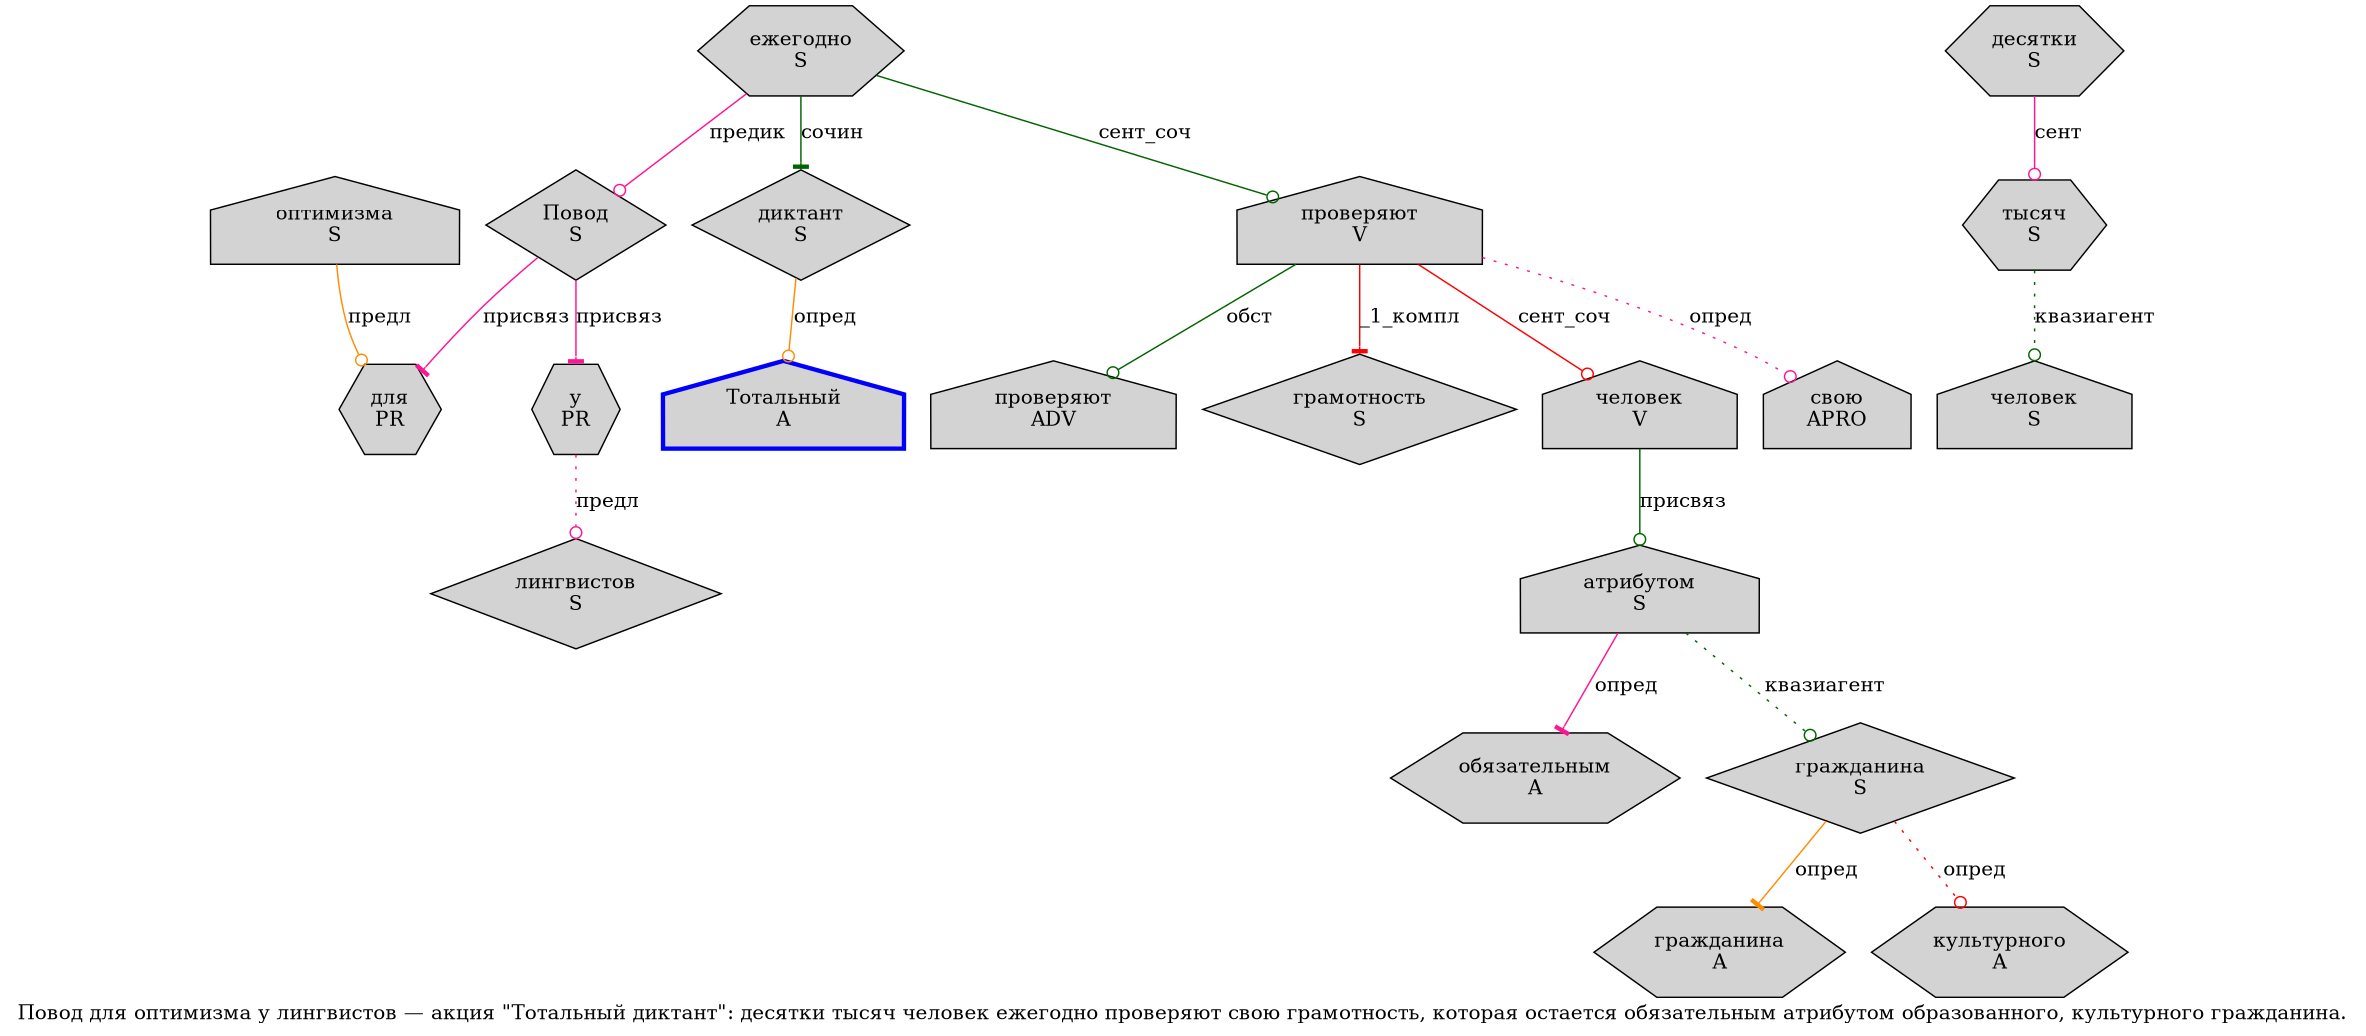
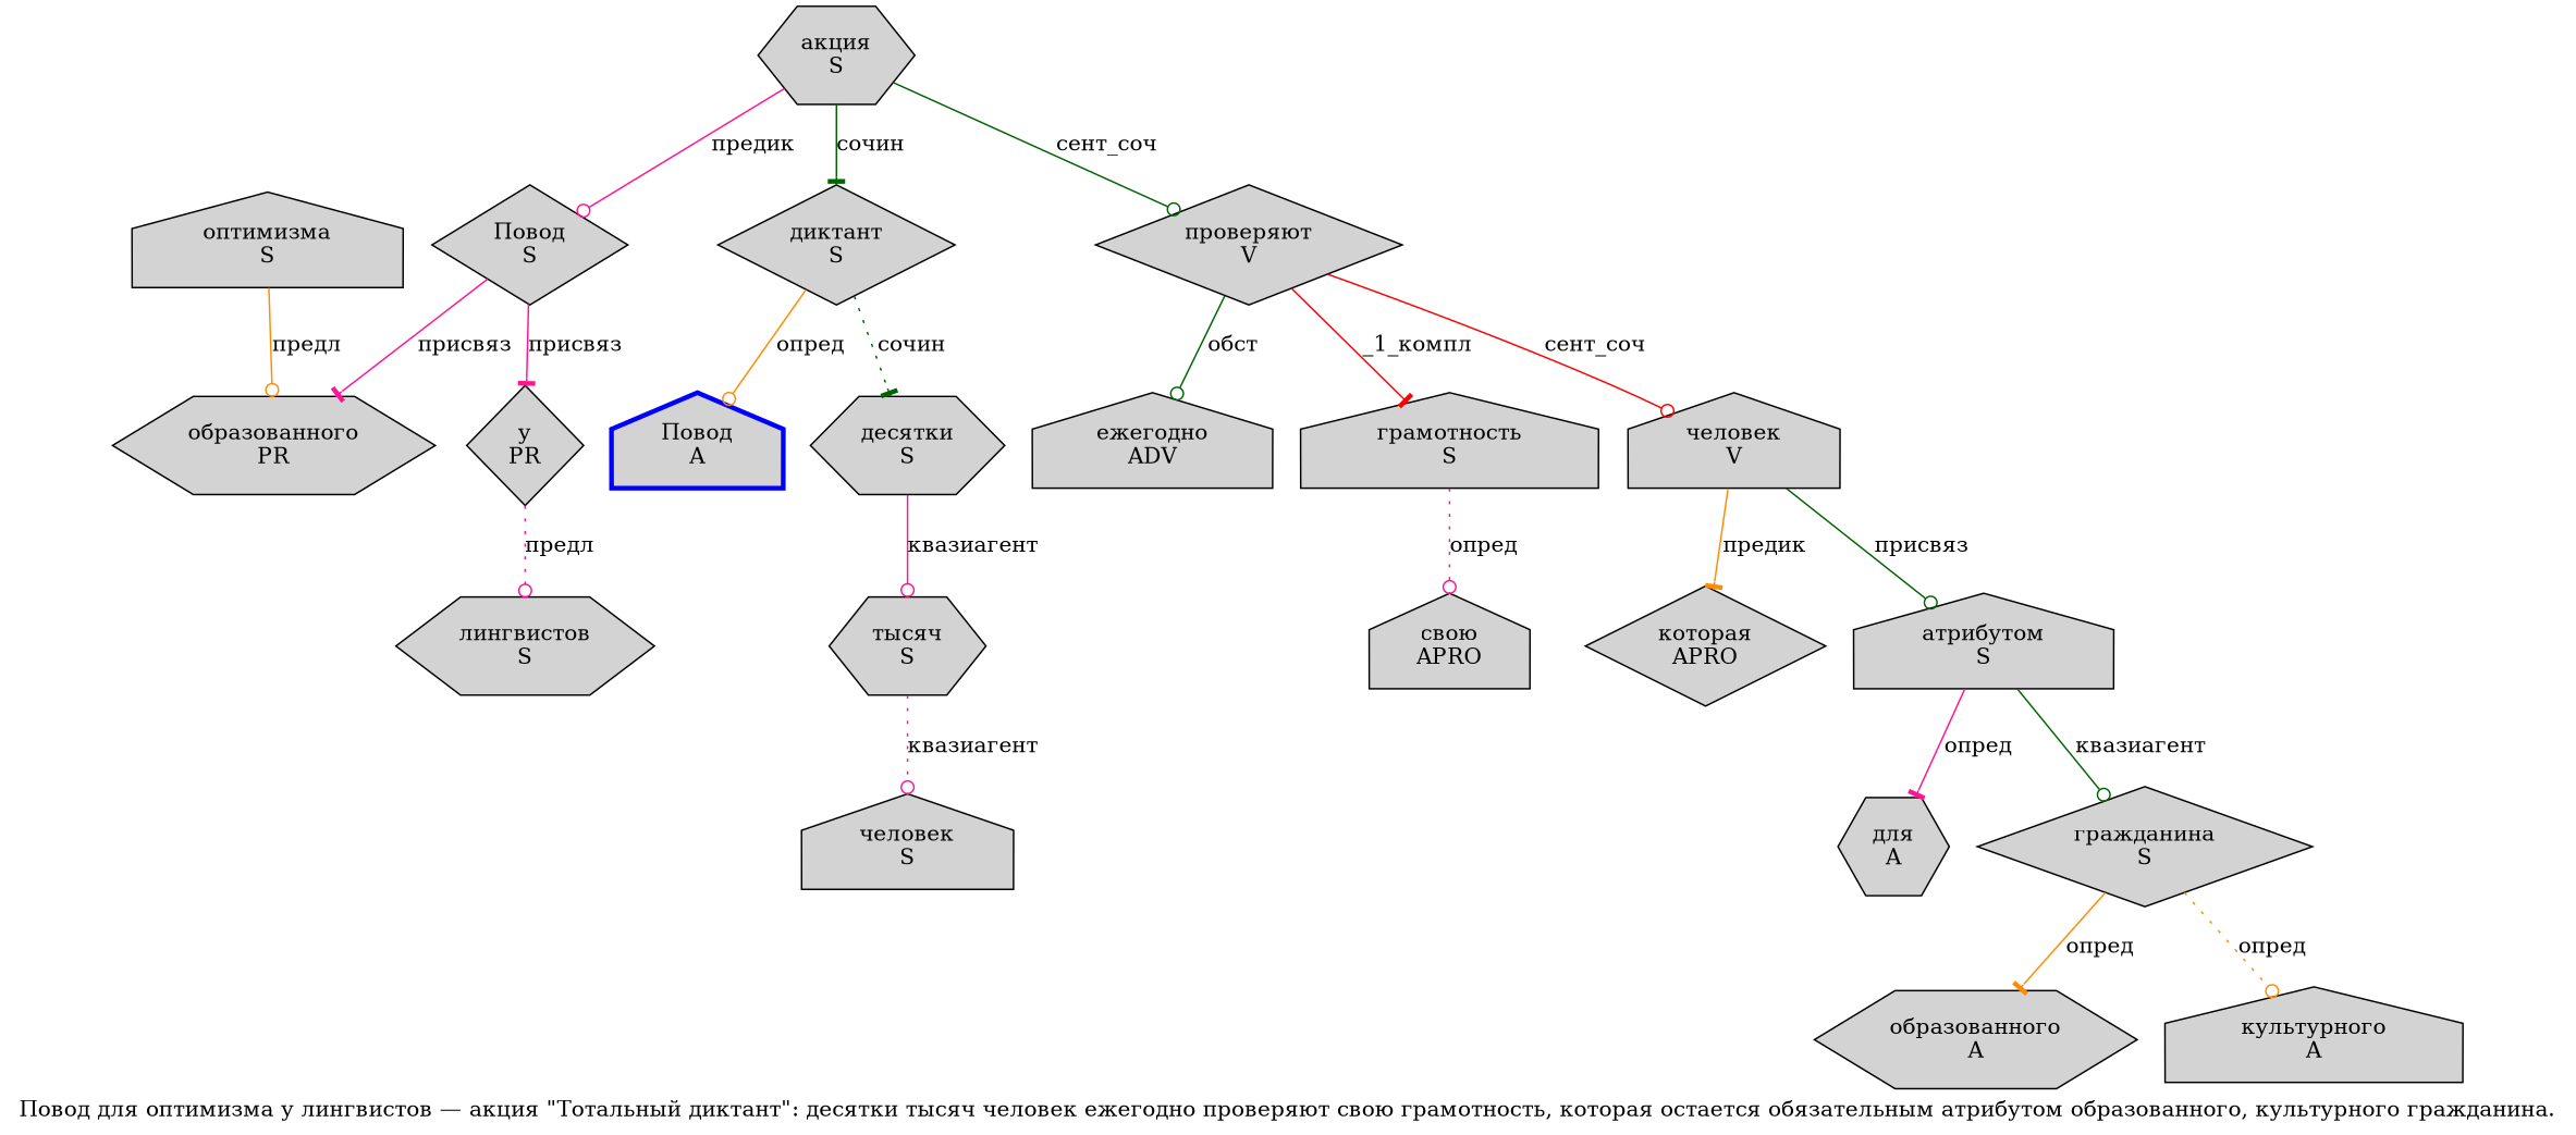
  digraph {
    label="Повод для оптимизма у лингвистов — акция \"Тотальный диктант\": десятки тысяч человек ежегодно проверяют свою грамотность, которая остается обязательным атрибутом образованного, культурного гражданина."
    node [fillcolor=lightgray penwidth=1 shape=hexagon style=filled]
    edge [arrowhead=odot color=deeppink style=solid]
    n1 [label="Повод\nS" shape=diamond]
-   n2 [label="для\nPR"]
-   n3 [label="у\nPR"]
-   n4 [label="лингвистов\nS" shape=diamond]
+   n2 [label="образованного\nPR"]
+   n3 [label="у\nPR" shape=diamond]
+   n4 [label="лингвистов\nS"]
    n5 [label="оптимизма\nS" shape=house]
-   n6 [label="ежегодно\nS"]
+   n6 [label="акция\nS"]
    n7 [label="диктант\nS" shape=diamond]
-   n8 [label="проверяют\nV" shape=house]
-   n9 [color=blue label="Тотальный\nA" penwidth=3 shape=house]
+   n8 [label="проверяют\nV" shape=diamond]
+   n9 [color=blue label="Повод\nA" penwidth=3 shape=house]
    n10 [label="десятки\nS"]
-   n11 [label="проверяют\nADV" shape=house]
-   n12 [label="грамотность\nS" shape=diamond]
+   n11 [label="ежегодно\nADV" shape=house]
+   n12 [label="грамотность\nS" shape=house]
    n13 [label="человек\nV" shape=house]
    n14 [label="тысяч\nS"]
    n15 [label="человек\nS" shape=house]
    n16 [label="свою\nAPRO" shape=house]
+   n17 [label="которая\nAPRO" shape=diamond]
    n18 [label="атрибутом\nS" shape=house]
-   n19 [label="обязательным\nA"]
+   n19 [label="для\nA"]
    n20 [label="гражданина\nS" shape=diamond]
-   n21 [label="гражданина\nA"]
-   n22 [label="культурного\nA"]
+   n21 [label="образованного\nA"]
+   n22 [label="культурного\nA" shape=house]
    n1 -> n2 [arrowhead=tee label="присвяз"]
    n1 -> n3 [arrowhead=tee label="присвяз"]
    n3 -> n4 [label="предл" style=dotted]
    n5 -> n2 [color=darkorange label="предл"]
    n6 -> n1 [label="предик"]
    n6 -> n7 [arrowhead=tee color=darkgreen label="сочин"]
    n6 -> n8 [color=darkgreen label="сент_соч"]
    n7 -> n9 [color=darkorange label="опред"]
+   n7 -> n10 [arrowhead=tee color=darkgreen label="сочин" style=dotted]
    n8 -> n11 [color=darkgreen label="обст"]
    n8 -> n12 [arrowhead=tee color=red label="_1_компл"]
    n8 -> n13 [color=red label="сент_соч"]
-   n10 -> n14 [label="сент"]
-   n8 -> n16 [label="опред" style=dotted]
+   n10 -> n14 [label="квазиагент"]
+   n12 -> n16 [label="опред" style=dotted]
+   n13 -> n17 [arrowhead=tee color=darkorange label="предик"]
    n13 -> n18 [color=darkgreen label="присвяз"]
-   n14 -> n15 [color=darkgreen label="квазиагент" style=dotted]
+   n14 -> n15 [label="квазиагент" style=dotted]
    n18 -> n19 [arrowhead=tee label="опред"]
-   n18 -> n20 [color=darkgreen label="квазиагент" style=dotted]
+   n18 -> n20 [color=darkgreen label="квазиагент"]
    n20 -> n21 [arrowhead=tee color=darkorange label="опред"]
-   n20 -> n22 [color=red label="опред" style=dotted]
+   n20 -> n22 [color=darkorange label="опред" style=dotted]
  }
